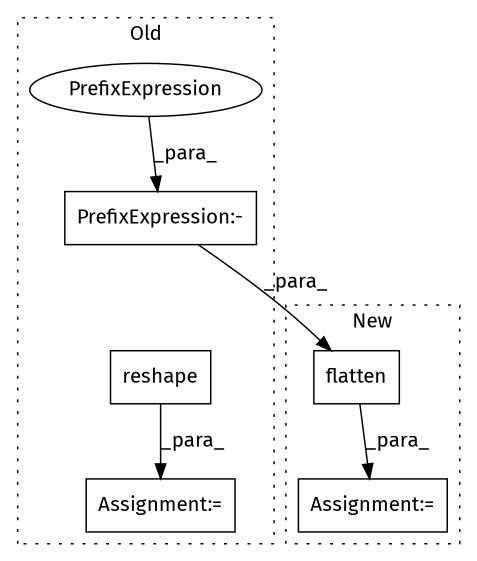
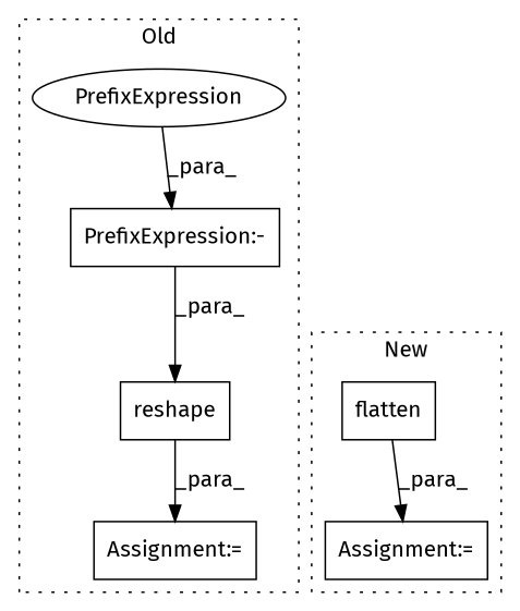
  digraph {
    fontname="Fira Sans"
    node [a=32 fontname="Fira Sans" l=1 shape=box]
    edge [fontname="Fira Sans"]
    n1 [l="8,1" label=reshape s="2795,2830"]
    n2 [a=7 label="Assignment:=" s=2783]
    n3 [a=38 label="PrefixExpression:-" s=2815]
    n4 [a=34 label=PrefixExpression s=2816 shape=ellipse]
    n5 [l="8,1" label=flatten s="3086,3124"]
    n6 [a=7 label="Assignment:=" s=3085]
    subgraph cluster_1 {
      label=Old
      style=dotted
      n1
      n2
      n3
      n4
    }
    subgraph cluster_2 {
      label=New
      style=dotted
      n5
      n6
    }
    n1 -> n2 [label=_para_]
-   n3 -> n5 [label=_para_]
+   n3 -> n1 [label=_para_]
    n4 -> n3 [label=_para_]
    n5 -> n6 [label=_para_]
  }
